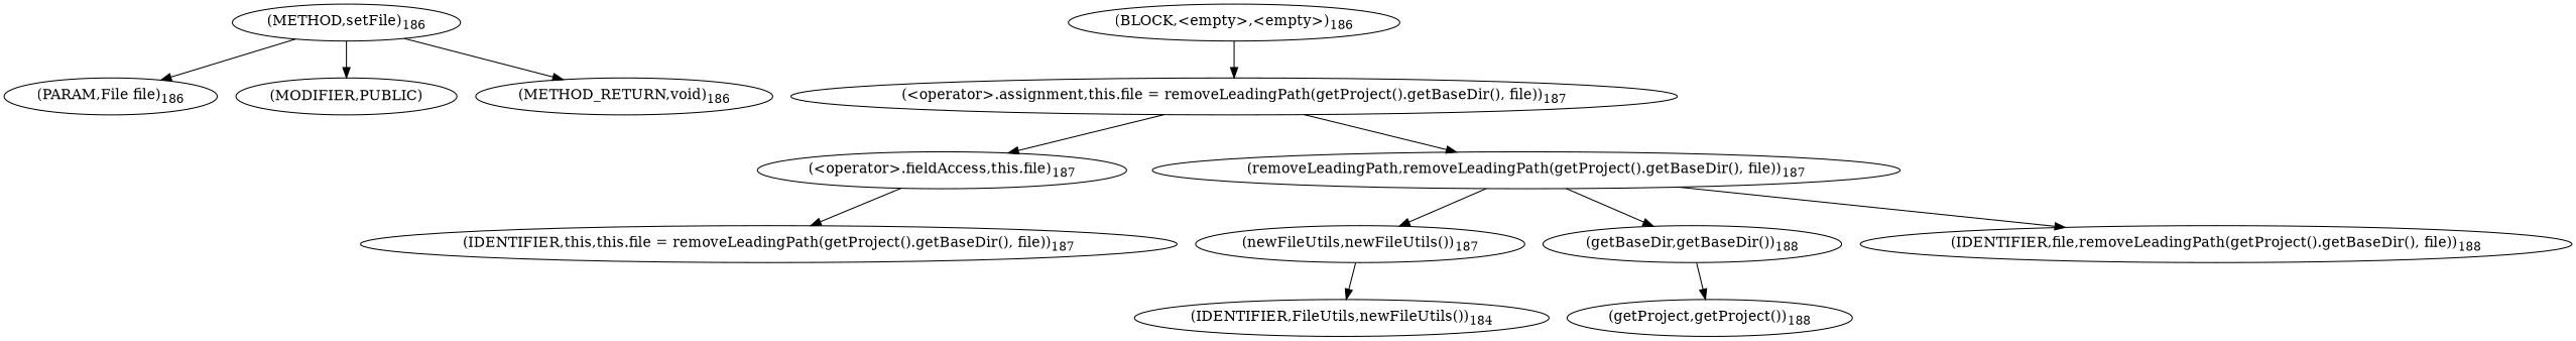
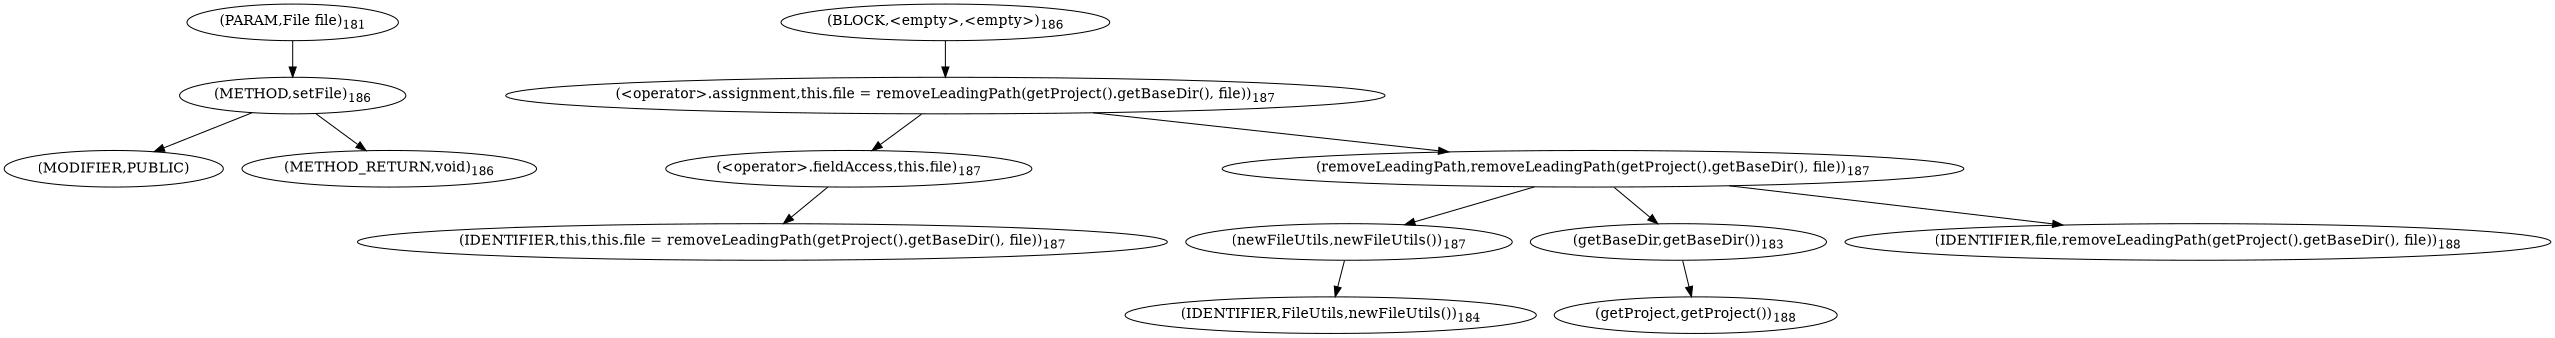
  digraph {
    n1 [label=<(METHOD,setFile)<SUB>186</SUB>>]
-   n2 [label=<(PARAM,File file)<SUB>186</SUB>>]
+   n2 [label=<(PARAM,File file)<SUB>181</SUB>>]
    n3 [label=<(MODIFIER,PUBLIC)>]
    n4 [label=<(METHOD_RETURN,void)<SUB>186</SUB>>]
    n5 [label=<(BLOCK,&lt;empty&gt;,&lt;empty&gt;)<SUB>186</SUB>>]
    n6 [label=<(&lt;operator&gt;.assignment,this.file = removeLeadingPath(getProject().getBaseDir(), file))<SUB>187</SUB>>]
    n7 [label=<(&lt;operator&gt;.fieldAccess,this.file)<SUB>187</SUB>>]
    n8 [label=<(removeLeadingPath,removeLeadingPath(getProject().getBaseDir(), file))<SUB>187</SUB>>]
    n9 [label=<(IDENTIFIER,this,this.file = removeLeadingPath(getProject().getBaseDir(), file))<SUB>187</SUB>>]
    n10 [label=<(newFileUtils,newFileUtils())<SUB>187</SUB>>]
-   n11 [label=<(getBaseDir,getBaseDir())<SUB>188</SUB>>]
+   n11 [label=<(getBaseDir,getBaseDir())<SUB>183</SUB>>]
    n12 [label=<(IDENTIFIER,file,removeLeadingPath(getProject().getBaseDir(), file))<SUB>188</SUB>>]
    n13 [label=<(IDENTIFIER,FileUtils,newFileUtils())<SUB>184</SUB>>]
    n14 [label=<(getProject,getProject())<SUB>188</SUB>>]
-   n1 -> n2
+   n2 -> n1
    n1 -> n3
    n1 -> n4
    n5 -> n6
    n6 -> n7
    n6 -> n8
    n7 -> n9
    n8 -> n10
    n8 -> n11
    n8 -> n12
    n10 -> n13
    n11 -> n14
  }
